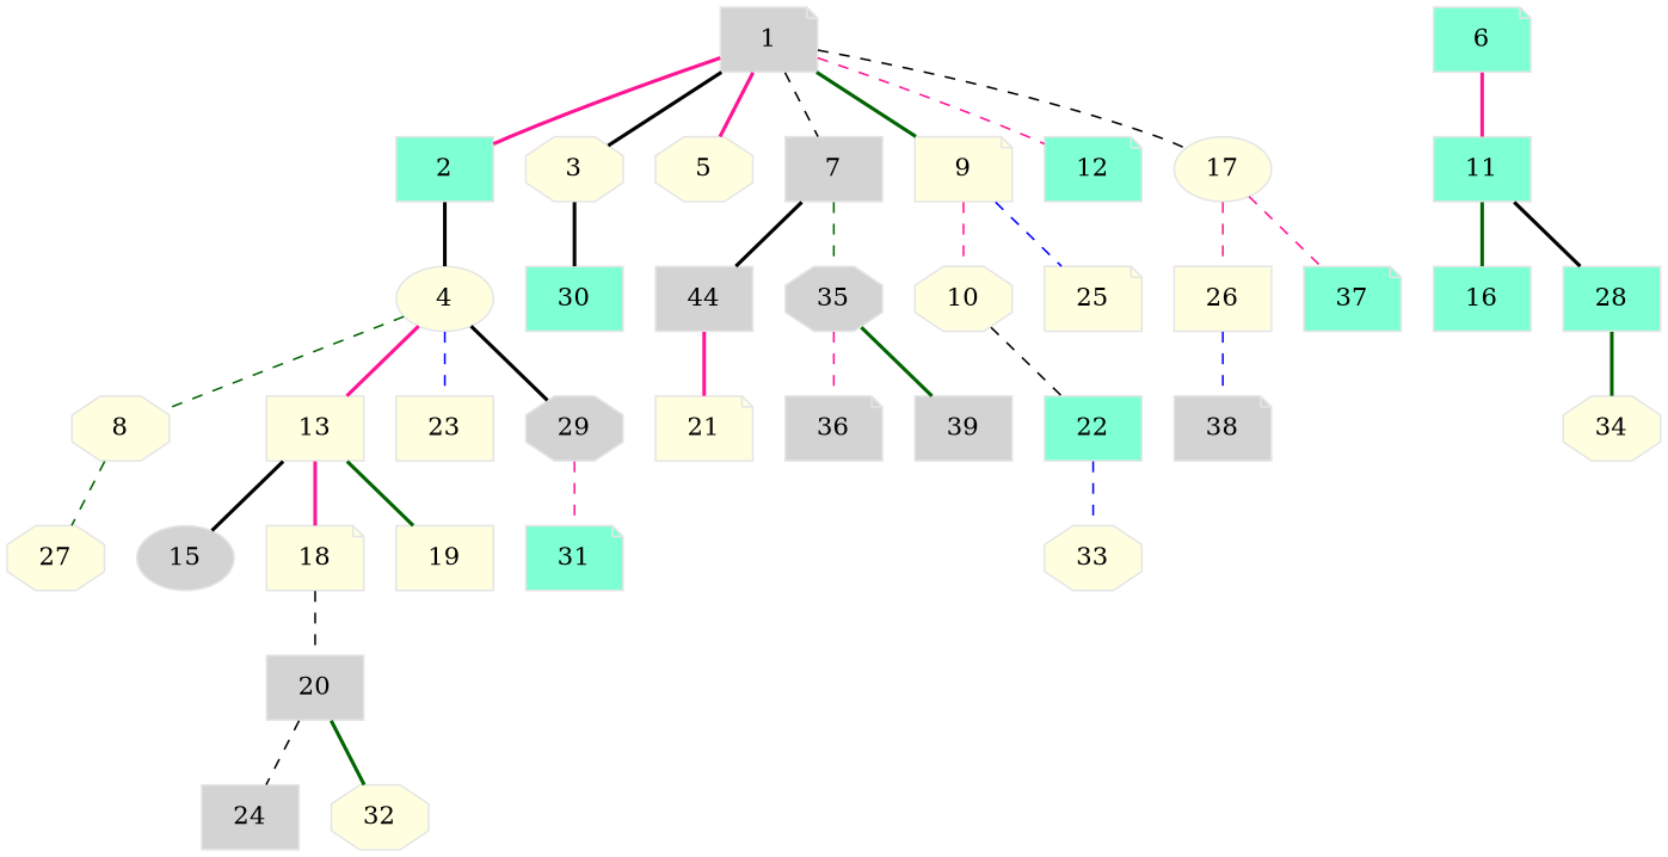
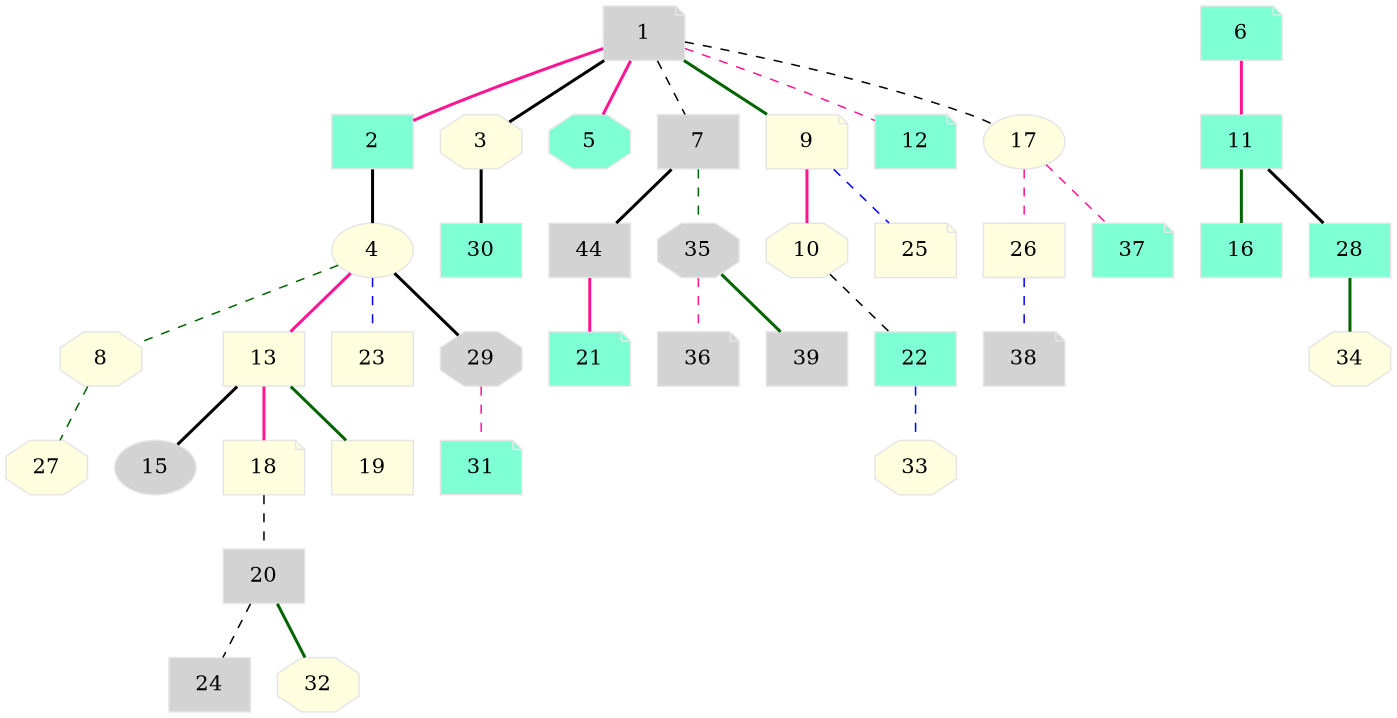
  graph {
    node [color=gray90 fillcolor=lightyellow shape=box style=filled]
    edge [color=deeppink style=bold weight=1.0]
    1 [fillcolor=lightgrey shape=note]
    2 [fillcolor=aquamarine]
    3 [shape=octagon]
-   5 [shape=octagon]
+   5 [fillcolor=aquamarine shape=octagon]
    7 [fillcolor=lightgrey]
    9 [shape=note]
    12 [fillcolor=aquamarine shape=note]
    17 [shape=ellipse]
    4 [shape=ellipse]
    30 [fillcolor=aquamarine]
    n11 [fillcolor=lightgrey label=44]
    35 [fillcolor=lightgrey shape=octagon]
    10 [shape=octagon]
    25 [shape=note]
    26
    37 [fillcolor=aquamarine shape=note]
    8 [shape=octagon]
    13
    23
    29 [fillcolor=lightgrey shape=octagon]
    27 [shape=octagon]
    15 [fillcolor=lightgrey shape=ellipse]
    18 [shape=note]
    19
    31 [fillcolor=aquamarine shape=note]
    6 [fillcolor=aquamarine shape=note]
    11 [fillcolor=aquamarine]
    16 [fillcolor=aquamarine]
    28 [fillcolor=aquamarine]
-   21 [shape=note]
+   21 [fillcolor=aquamarine shape=note]
    36 [fillcolor=lightgrey shape=note]
    39 [fillcolor=lightgrey]
    22 [fillcolor=aquamarine]
    33 [shape=octagon]
    34 [shape=octagon]
    20 [fillcolor=lightgrey]
    38 [fillcolor=lightgrey shape=note]
    24 [fillcolor=lightgrey]
    32 [shape=octagon]
    1 -- 2
    1 -- 3 [color=black]
    1 -- 5 [weight=2.0]
    1 -- 7 [color=black style=dashed]
    1 -- 9 [color=darkgreen]
    1 -- 12 [style=dashed]
    1 -- 17 [color=black style=dashed]
    2 -- 4 [color=black]
    3 -- 30 [color=black]
    7 -- n11 [color=black weight=2.0]
    7 -- 35 [color=darkgreen style=dashed]
-   9 -- 10 [style=dashed weight=6.0]
+   9 -- 10 [weight=6.0]
    9 -- 25 [color=blue style=dashed]
    17 -- 26 [style=dashed]
    17 -- 37 [style=dashed]
    4 -- 8 [color=darkgreen style=dashed]
    4 -- 13
    4 -- 23 [color=blue style=dashed weight=3.0]
    4 -- 29 [color=black]
    n11 -- 21
    35 -- 36 [style=dashed weight=2.0]
    35 -- 39 [color=darkgreen]
    10 -- 22 [color=black style=dashed]
    26 -- 38 [color=blue style=dashed]
    8 -- 27 [color=darkgreen style=dashed]
    13 -- 15 [color=black]
    13 -- 18
    13 -- 19 [color=darkgreen]
    29 -- 31 [style=dashed]
    18 -- 20 [color=black style=dashed]
    6 -- 11
    11 -- 16 [color=darkgreen weight=2.0]
    11 -- 28 [color=black]
    28 -- 34 [color=darkgreen]
    22 -- 33 [color=blue style=dashed weight=3.0]
    20 -- 24 [color=black style=dashed]
    20 -- 32 [color=darkgreen]
  }
